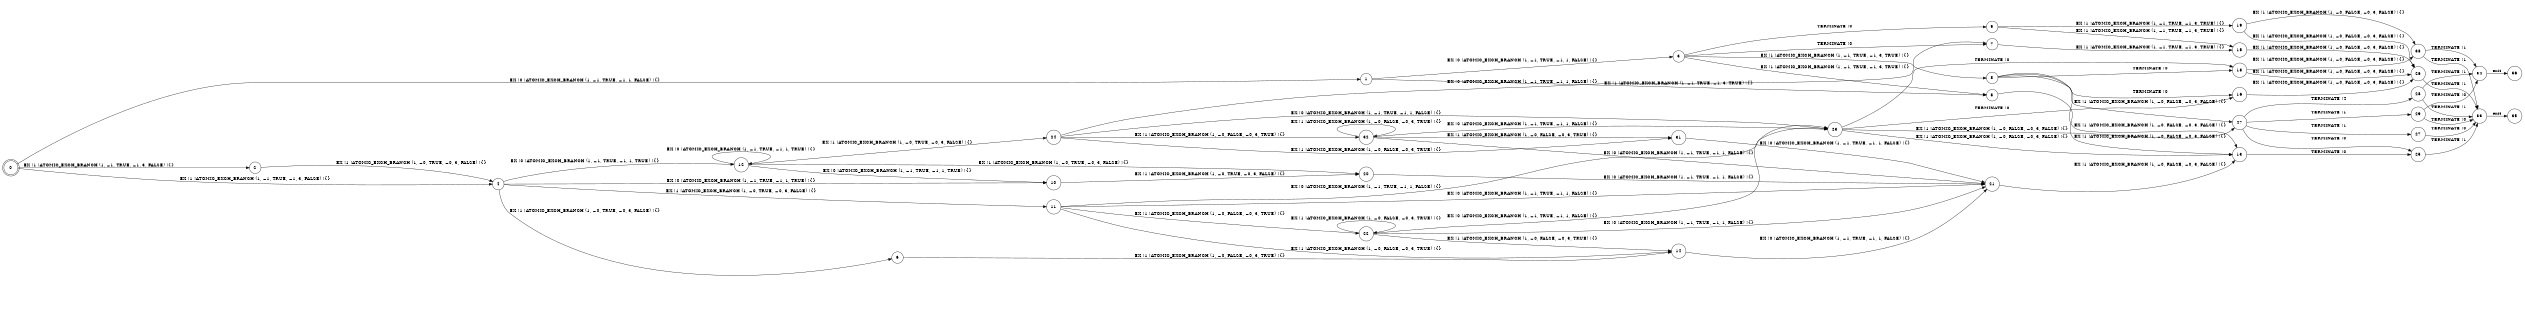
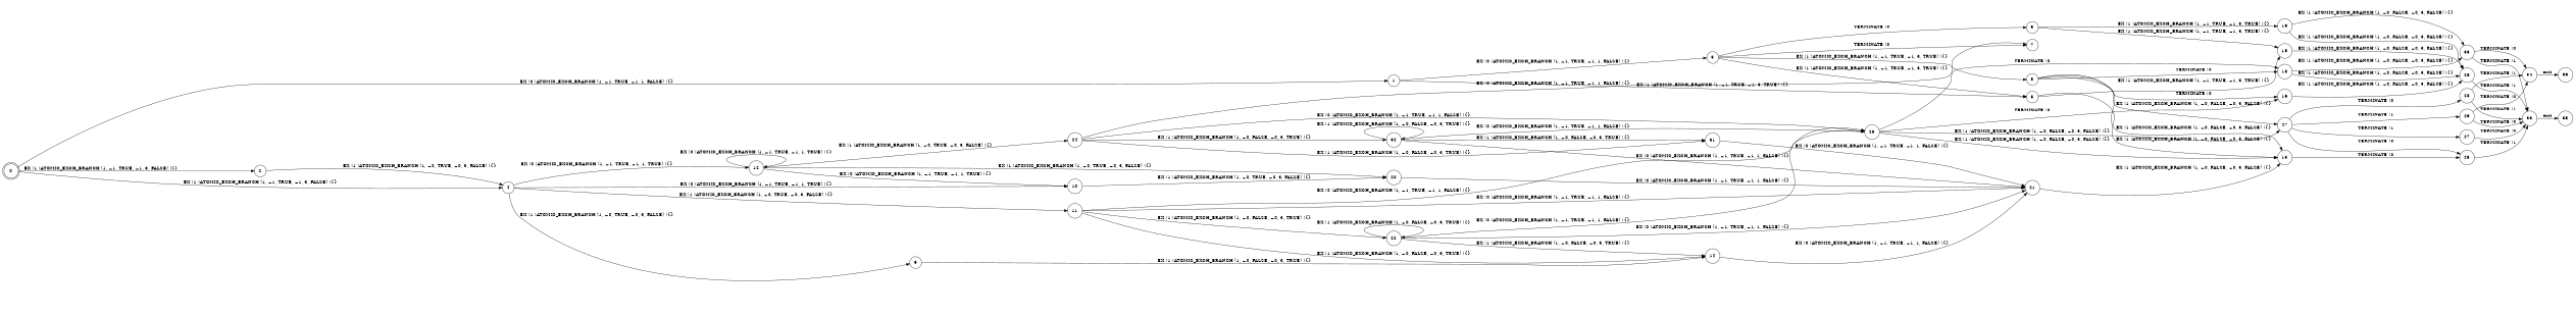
  digraph {
    rankdir=LR
    node [shape=circle]
    0 [peripheries=2]
    1
    2
    4
    3
    5
    7
    8
    9
    6
    10
    11
    12
    13
    14
    15
    16
    n18 [label=47]
    18
    19
    20
    21
    22
    23
    24
    25
    26
    27
    28
    29
    n31 [label=38]
    31
    32
    33
    34
    35
    36
    0 -> 1 [label="EX !0 !ATOMIC_EXCH_BRANCH (1, +1, TRUE, +1, 1, FALSE) !{}"]
    0 -> 2 [label="EX !1 !ATOMIC_EXCH_BRANCH (1, +1, TRUE, +1, 3, FALSE) !{}"]
    0 -> 4 [label="EX !1 !ATOMIC_EXCH_BRANCH (1, +1, TRUE, +1, 3, FALSE) !{}"]
    1 -> 3 [label="EX !0 !ATOMIC_EXCH_BRANCH (1, +1, TRUE, +1, 1, FALSE) !{}"]
    1 -> 5 [label="EX !1 !ATOMIC_EXCH_BRANCH (1, +1, TRUE, +1, 3, TRUE) !{}"]
    2 -> 4 [label="EX !1 !ATOMIC_EXCH_BRANCH (1, +0, TRUE, +0, 3, FALSE) !{}"]
    4 -> 6 [label="EX !1 !ATOMIC_EXCH_BRANCH (1, +0, TRUE, +0, 3, FALSE) !{}"]
    4 -> 10 [label="EX !0 !ATOMIC_EXCH_BRANCH (1, +1, TRUE, +1, 1, TRUE) !{}"]
    4 -> 11 [label="EX !1 !ATOMIC_EXCH_BRANCH (1, +0, TRUE, +0, 3, FALSE) !{}"]
    4 -> 12 [label="EX !0 !ATOMIC_EXCH_BRANCH (1, +1, TRUE, +1, 1, TRUE) !{}"]
    3 -> 5 [label="EX !1 !ATOMIC_EXCH_BRANCH (1, +1, TRUE, +1, 3, TRUE) !{}"]
    3 -> 7 [label="TERMINATE !0"]
    3 -> 8 [label="EX !1 !ATOMIC_EXCH_BRANCH (1, +1, TRUE, +1, 3, TRUE) !{}"]
    3 -> 9 [label="TERMINATE !0"]
    5 -> 13 [label="EX !1 !ATOMIC_EXCH_BRANCH (1, +0, FALSE, +0, 3, FALSE) !{}"]
-   7 -> 15 [label="EX !1 !ATOMIC_EXCH_BRANCH (1, +1, TRUE, +1, 3, TRUE) !{}"]
+   5 -> 15 [label="EX !1 !ATOMIC_EXCH_BRANCH (1, +1, TRUE, +1, 3, TRUE) !{}"]
    8 -> 13 [label="EX !1 !ATOMIC_EXCH_BRANCH (1, +0, FALSE, +0, 3, FALSE) !{}"]
    8 -> 16 [label="TERMINATE !0"]
    8 -> n18 [label="EX !1 !ATOMIC_EXCH_BRANCH (1, +0, FALSE, +0, 3, FALSE) !{}"]
    8 -> 18 [label="TERMINATE !0"]
    9 -> 15 [label="EX !1 !ATOMIC_EXCH_BRANCH (1, +1, TRUE, +1, 3, TRUE) !{}"]
    9 -> 19 [label="EX !1 !ATOMIC_EXCH_BRANCH (1, +1, TRUE, +1, 3, TRUE) !{}"]
    6 -> 14 [label="EX !1 !ATOMIC_EXCH_BRANCH (1, +0, FALSE, +0, 3, TRUE) !{}"]
    10 -> 20 [label="EX !1 !ATOMIC_EXCH_BRANCH (1, +0, TRUE, +0, 3, FALSE) !{}"]
    11 -> 14 [label="EX !1 !ATOMIC_EXCH_BRANCH (1, +0, FALSE, +0, 3, TRUE) !{}"]
    11 -> 21 [label="EX !0 !ATOMIC_EXCH_BRANCH (1, +1, TRUE, +1, 1, FALSE) !{}"]
    11 -> 22 [label="EX !1 !ATOMIC_EXCH_BRANCH (1, +0, FALSE, +0, 3, TRUE) !{}"]
    11 -> 23 [label="EX !0 !ATOMIC_EXCH_BRANCH (1, +1, TRUE, +1, 1, FALSE) !{}"]
    12 -> 10 [label="EX !0 !ATOMIC_EXCH_BRANCH (1, +1, TRUE, +1, 1, TRUE) !{}"]
    12 -> 12 [label="EX !0 !ATOMIC_EXCH_BRANCH (1, +1, TRUE, +1, 1, TRUE) !{}"]
    12 -> 20 [label="EX !1 !ATOMIC_EXCH_BRANCH (1, +0, TRUE, +0, 3, FALSE) !{}"]
    12 -> 24 [label="EX !1 !ATOMIC_EXCH_BRANCH (1, +0, TRUE, +0, 3, FALSE) !{}"]
    13 -> 25 [label="TERMINATE !0"]
    14 -> 21 [label="EX !0 !ATOMIC_EXCH_BRANCH (1, +1, TRUE, +1, 1, FALSE) !{}"]
    15 -> 26 [label="EX !1 !ATOMIC_EXCH_BRANCH (1, +0, FALSE, +0, 3, FALSE) !{}"]
    16 -> 26 [label="EX !1 !ATOMIC_EXCH_BRANCH (1, +0, FALSE, +0, 3, FALSE) !{}"]
    n18 -> 25 [label="TERMINATE !0"]
    n18 -> 27 [label="TERMINATE !1"]
-   n18 -> 28 [label="TERMINATE !4"]
+   n18 -> 28 [label="TERMINATE !0"]
    n18 -> 29 [label="TERMINATE !1"]
    18 -> 26 [label="EX !1 !ATOMIC_EXCH_BRANCH (1, +0, FALSE, +0, 3, FALSE) !{}"]
    18 -> n31 [label="EX !1 !ATOMIC_EXCH_BRANCH (1, +0, FALSE, +0, 3, FALSE) !{}"]
    19 -> 26 [label="EX !1 !ATOMIC_EXCH_BRANCH (1, +0, FALSE, +0, 3, FALSE) !{}"]
    19 -> n31 [label="EX !1 !ATOMIC_EXCH_BRANCH (1, +0, FALSE, +0, 3, FALSE) !{}"]
    20 -> 21 [label="EX !0 !ATOMIC_EXCH_BRANCH (1, +1, TRUE, +1, 1, FALSE) !{}"]
    21 -> 13 [label="EX !1 !ATOMIC_EXCH_BRANCH (1, +0, FALSE, +0, 3, FALSE) !{}"]
    22 -> 14 [label="EX !1 !ATOMIC_EXCH_BRANCH (1, +0, FALSE, +0, 3, TRUE) !{}"]
    22 -> 21 [label="EX !0 !ATOMIC_EXCH_BRANCH (1, +1, TRUE, +1, 1, FALSE) !{}"]
    22 -> 22 [label="EX !1 !ATOMIC_EXCH_BRANCH (1, +0, FALSE, +0, 3, TRUE) !{}"]
    22 -> 23 [label="EX !0 !ATOMIC_EXCH_BRANCH (1, +1, TRUE, +1, 1, FALSE) !{}"]
    23 -> 13 [label="EX !1 !ATOMIC_EXCH_BRANCH (1, +0, FALSE, +0, 3, FALSE) !{}"]
    23 -> 16 [label="TERMINATE !0"]
    23 -> n18 [label="EX !1 !ATOMIC_EXCH_BRANCH (1, +0, FALSE, +0, 3, FALSE) !{}"]
    23 -> 18 [label="TERMINATE !0"]
    24 -> 7 [label="EX !0 !ATOMIC_EXCH_BRANCH (1, +1, TRUE, +1, 1, FALSE) !{}"]
    24 -> 23 [label="EX !0 !ATOMIC_EXCH_BRANCH (1, +1, TRUE, +1, 1, FALSE) !{}"]
    24 -> 31 [label="EX !1 !ATOMIC_EXCH_BRANCH (1, +0, FALSE, +0, 3, TRUE) !{}"]
    24 -> 32 [label="EX !1 !ATOMIC_EXCH_BRANCH (1, +0, FALSE, +0, 3, TRUE) !{}"]
    25 -> 33 [label="TERMINATE !1"]
    26 -> 33 [label="TERMINATE !1"]
    27 -> 33 [label="TERMINATE !0"]
    28 -> 33 [label="TERMINATE !1"]
    28 -> 34 [label="TERMINATE !1"]
    29 -> 33 [label="TERMINATE !0"]
    29 -> 34 [label="TERMINATE !0"]
    n31 -> 33 [label="TERMINATE !1"]
-   n31 -> 34 [label="TERMINATE !1"]
+   n31 -> 34 [label="TERMINATE !0"]
    31 -> 21 [label="EX !0 !ATOMIC_EXCH_BRANCH (1, +1, TRUE, +1, 1, FALSE) !{}"]
    32 -> 21 [label="EX !0 !ATOMIC_EXCH_BRANCH (1, +1, TRUE, +1, 1, FALSE) !{}"]
    32 -> 23 [label="EX !0 !ATOMIC_EXCH_BRANCH (1, +1, TRUE, +1, 1, FALSE) !{}"]
    32 -> 31 [label="EX !1 !ATOMIC_EXCH_BRANCH (1, +0, FALSE, +0, 3, TRUE) !{}"]
    32 -> 32 [label="EX !1 !ATOMIC_EXCH_BRANCH (1, +0, FALSE, +0, 3, TRUE) !{}"]
    33 -> 35 [label=exit]
    34 -> 36 [label=exit]
  }
